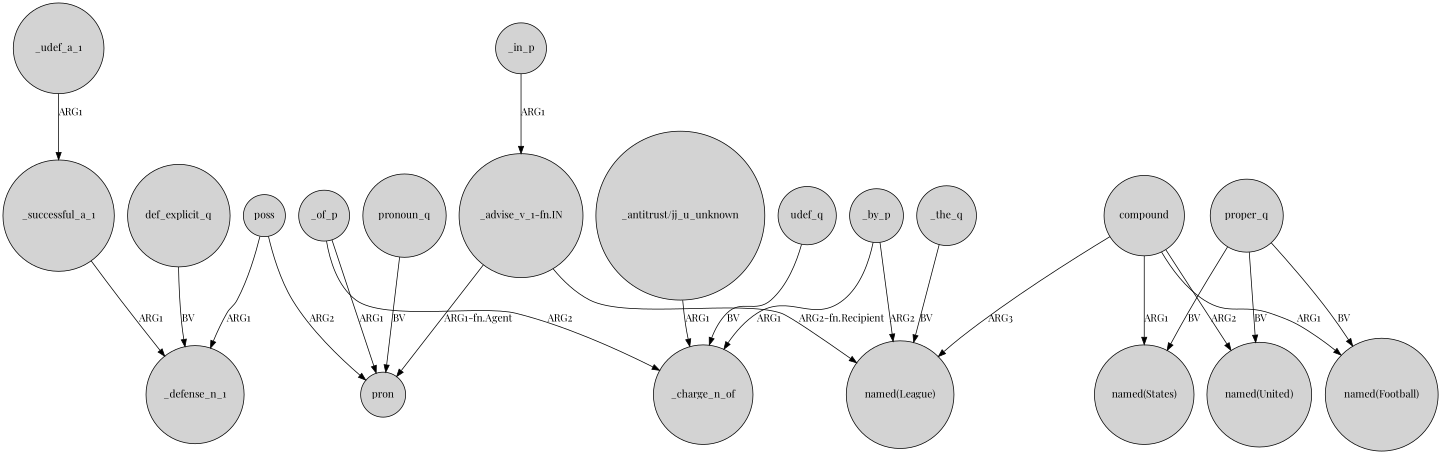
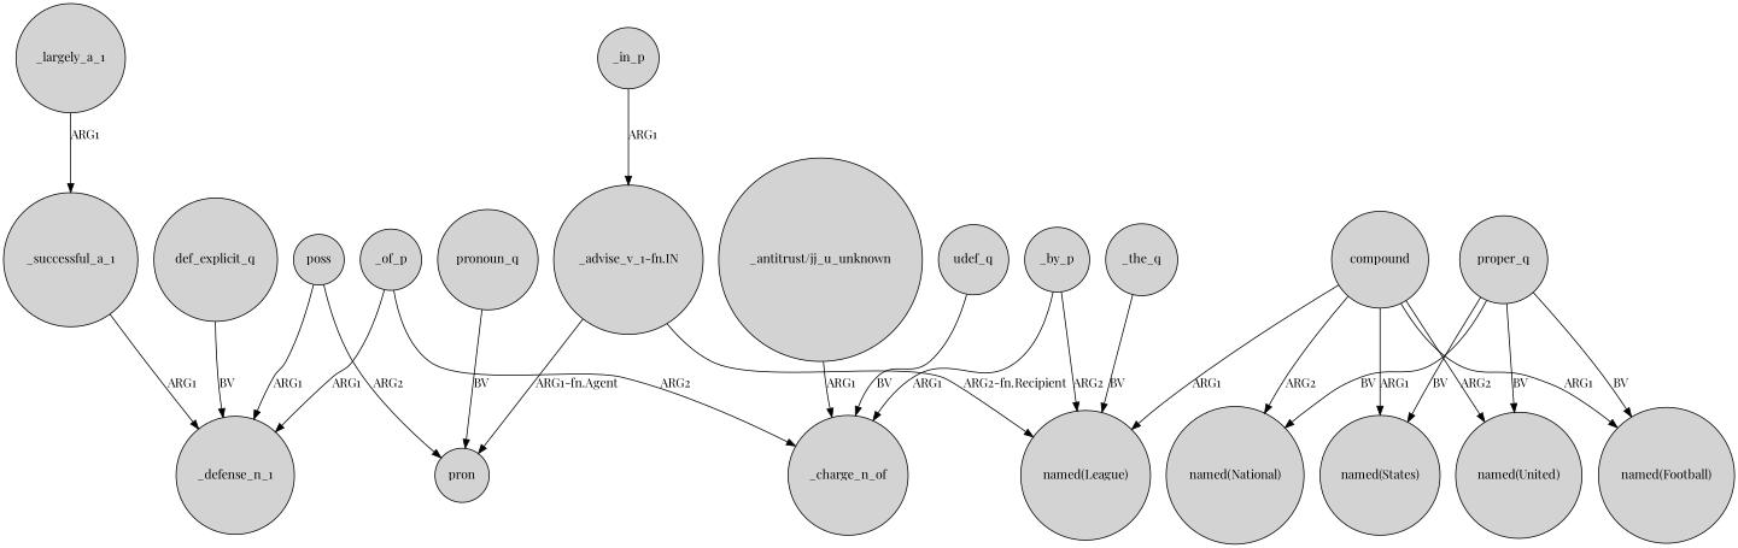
  digraph {
    fontname="Playfair Display"
    node [fontname="Playfair Display" shape=circle style=filled]
    edge [fontname="Playfair Display"]
    "_advise_v_1-fn.IN"
    pron
    "named(League)"
    poss
    _defense_n_1
    _by_p
    _charge_n_of
    "_antitrust/jj_u_unknown"
    _of_p
    udef_q
    _in_p
    _the_q
    compound
+   "named(National)"
    "named(States)"
    "named(United)"
    "named(Football)"
    pronoun_q
    proper_q
-   _largely_a_1 [label=_udef_a_1]
+   _largely_a_1
    _successful_a_1
    def_explicit_q
    "_advise_v_1-fn.IN" -> pron [label="ARG1-fn.Agent"]
    "_advise_v_1-fn.IN" -> "named(League)" [label="ARG2-fn.Recipient"]
    poss -> pron [label=ARG2]
    poss -> _defense_n_1 [label=ARG1]
    _by_p -> "named(League)" [label=ARG2]
    _by_p -> _charge_n_of [label=ARG1]
    "_antitrust/jj_u_unknown" -> _charge_n_of [label=ARG1]
-   _of_p -> pron [label=ARG1]
+   _of_p -> _defense_n_1 [label=ARG1]
    _of_p -> _charge_n_of [label=ARG2]
    udef_q -> _charge_n_of [label=BV]
    _in_p -> "_advise_v_1-fn.IN" [label=ARG1]
    _the_q -> "named(League)" [label=BV]
-   compound -> "named(League)" [label=ARG3]
+   compound -> "named(League)" [label=ARG1]
+   compound -> "named(National)" [label=ARG2]
    compound -> "named(States)" [label=ARG1]
    compound -> "named(United)" [label=ARG2]
    compound -> "named(Football)" [label=ARG1]
    pronoun_q -> pron [label=BV]
+   proper_q -> "named(National)" [label=BV]
    proper_q -> "named(States)" [label=BV]
    proper_q -> "named(United)" [label=BV]
    proper_q -> "named(Football)" [label=BV]
    _largely_a_1 -> _successful_a_1 [label=ARG1]
    _successful_a_1 -> _defense_n_1 [label=ARG1]
    def_explicit_q -> _defense_n_1 [label=BV]
  }
